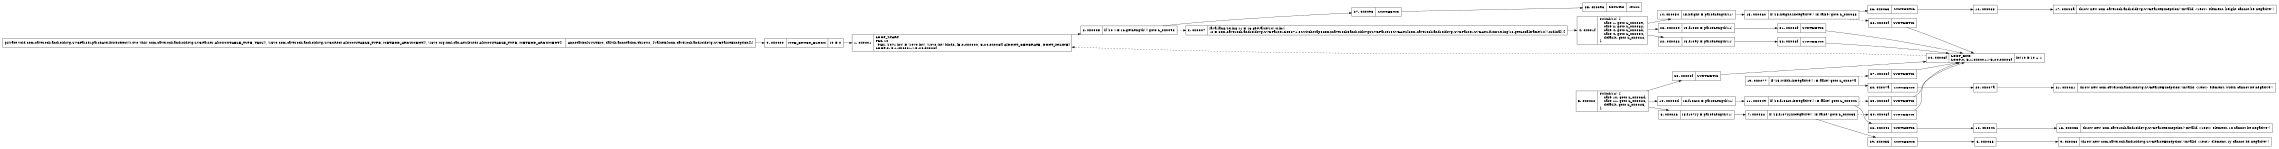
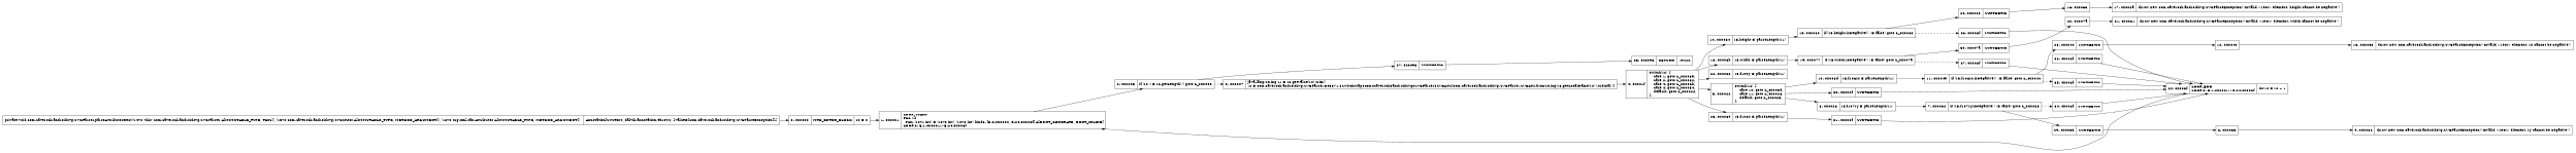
  digraph {
    fontname="DejaVu Serif"
    rankdir=LR
    node [fontname="DejaVu Serif" shape=record]
    edge [fontname="DejaVu Serif"]
    n1 [label="{0\:\ 0x0000|MTH_ENTER_BLOCK\l|r0 = 0\l}"]
    n2 [label="{1\:\ 0x0001|LOOP_START\lPHI: r0 \l  PHI: (r0v1 int) = (r0v0 int), (r0v2 int) binds: [B:0:0x0000, B:24:0x008f] A[DONT_GENERATE, DONT_INLINE]\lLOOP:0: B:1:0x0001\-\>B:24:0x008f\l}"]
    n3 [label="{2\:\ 0x0005|if (r0 \>= r6.getLength()) goto L_0x0093\l}"]
    n4 [label="{3\:\ 0x0007|java.lang.String r1 = r6.getValue(r0).trim()\lr2 = com.caverock.androidsvg.SVGParser.C05871.$SwitchMap$com$caverock$androidsvg$SVGParser$SVGAttr[com.caverock.androidsvg.SVGParser.SVGAttr.fromString(r6.getLocalName(r0)).ordinal()]\l}"]
    n5 [label="{27\:\ 0x0093|SYNTHETIC\l}"]
    n6 [label="{4\:\ 0x001f|switch(r2) \{\l    case 1: goto L_0x0089;\l    case 2: goto L_0x0082;\l    case 4: goto L_0x006b;\l    case 4: goto L_0x0054;\l    default: goto L_0x0022;\l\}\l}"]
    n7 [label="{25\:\ 0x0093|RETURN\l|return\l}"]
    n8 [label="{5\:\ 0x0022|switch(r2) \{\l    case 10: goto L_0x003d;\l    case 11: goto L_0x0026;\l    default: goto L_0x0025;\l\}\l}"]
    n9 [label="{14\:\ 0x0054|r5.height = parseLength(r1)\l}"]
+   n10 [label="{18\:\ 0x006b|r5.width = parseLength(r1)\l}"]
    n11 [label="{22\:\ 0x0082|r5.f109y = parseLength(r1)\l}"]
    n12 [label="{23\:\ 0x0089|r5.f108x = parseLength(r1)\l}"]
    n13 [label="{6\:\ 0x0026|r5.f107ry = parseLength(r1)\l}"]
    n14 [label="{10\:\ 0x003d|r5.f106rx = parseLength(r1)\l}"]
    n15 [label="{33\:\ 0x008f|SYNTHETIC\l}"]
    n16 [label="{15\:\ 0x0060|if (r5.height.isNegative() != false) goto L_0x0063\l}"]
    n17 [label="{19\:\ 0x0077|if (r5.width.isNegative() != false) goto L_0x007a\l}"]
    n18 [label="{32\:\ 0x008f|SYNTHETIC\l}"]
    n19 [label="{31\:\ 0x008f|SYNTHETIC\l}"]
    n20 [label="{7\:\ 0x0032|if (r5.f107ry.isNegative() != false) goto L_0x0035\l}"]
    n21 [label="{11\:\ 0x0049|if (r5.f106rx.isNegative() != false) goto L_0x004c\l}"]
    n22 [label="{24\:\ 0x008f|LOOP_END\lLOOP:0: B:1:0x0001\-\>B:24:0x008f\l|int r0 = r0 + 1\l}"]
    n23 [label="{29\:\ 0x0035|SYNTHETIC\l}"]
    n24 [label="{34\:\ 0x008f|SYNTHETIC\l}"]
    n25 [label="{8\:\ 0x0035}"]
    n26 [label="{9\:\ 0x003c|throw new com.caverock.androidsvg.SVGParseException(\"Invalid \<rect\> element. ry cannot be negative\")\l}"]
    n27 [label="{28\:\ 0x004c|SYNTHETIC\l}"]
    n28 [label="{35\:\ 0x008f|SYNTHETIC\l}"]
    n29 [label="{12\:\ 0x004c}"]
    n30 [label="{13\:\ 0x0053|throw new com.caverock.androidsvg.SVGParseException(\"Invalid \<rect\> element. rx cannot be negative\")\l}"]
    n31 [label="{26\:\ 0x0063|SYNTHETIC\l}"]
    n32 [label="{36\:\ 0x008f|SYNTHETIC\l}"]
    n33 [label="{16\:\ 0x0063}"]
    n34 [label="{17\:\ 0x006a|throw new com.caverock.androidsvg.SVGParseException(\"Invalid \<rect\> element. height cannot be negative\")\l}"]
    n35 [label="{30\:\ 0x007a|SYNTHETIC\l}"]
    n36 [label="{37\:\ 0x008f|SYNTHETIC\l}"]
    n37 [label="{20\:\ 0x007a}"]
    n38 [label="{21\:\ 0x0081|throw new com.caverock.androidsvg.SVGParseException(\"Invalid \<rect\> element. width cannot be negative\")\l}"]
    n39 [label="{private void com.caverock.androidsvg.SVGParser.parseAttributesRect((r4v0 'this' com.caverock.androidsvg.SVGParser A[IMMUTABLE_TYPE, THIS]), (r5v0 com.caverock.androidsvg.SVG$Rect A[IMMUTABLE_TYPE, METHOD_ARGUMENT]), (r6v0 org.xml.sax.Attributes A[IMMUTABLE_TYPE, METHOD_ARGUMENT]))  | Annotation[SYSTEM, dalvik.annotation.Throws, \{value=[com.caverock.androidsvg.SVGParseException]\}]\l}"]
    n1 -> n2
    n2 -> n3
    n3 -> n4 [style=dashed]
    n3 -> n5
    n4 -> n6
    n5 -> n7
+   n6 -> n8
    n6 -> n9
+   n6 -> n10
    n6 -> n11
    n6 -> n12
    n8 -> n13
    n8 -> n14
    n8 -> n15
    n9 -> n16
-   n11 -> n18
+   n10 -> n17
    n12 -> n19
    n13 -> n20
    n14 -> n21
    n15 -> n22
    n16 -> n31
    n16 -> n32 [style=dashed]
    n17 -> n35
    n17 -> n36 [style=dashed]
    n18 -> n22
    n19 -> n22
    n20 -> n23
    n20 -> n24 [style=dashed]
    n21 -> n27
    n21 -> n28 [style=dashed]
-   n22 -> n2 [style=dashed]
+   n22 -> n2
    n23 -> n25
    n24 -> n22
    n25 -> n26
    n27 -> n29
    n28 -> n22
    n29 -> n30
    n31 -> n33
    n32 -> n22
    n33 -> n34
    n35 -> n37
    n36 -> n22
    n37 -> n38
    n39 -> n1
  }
